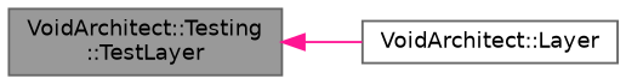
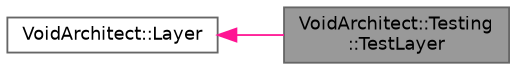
  digraph {
    rankdir=LR
    node [color=gray40 fontname=Helvetica fontsize=10 shape=box style=filled]
    n1 [fillcolor=grey60 fontcolor=black height=0.2 label="VoidArchitect::Testing\l::TestLayer" width=0.4]
    n2 [fillcolor=white height=0.2 label="VoidArchitect::Layer" width=0.4]
-   n1 -> n2 [color=deeppink dir=back fontname=Helvetica fontsize=10 labelfontname=Helvetica labelfontsize=10 style=solid]
+   n2 -> n1 [color=deeppink dir=back fontname=Helvetica fontsize=10 labelfontname=Helvetica labelfontsize=10 style=solid]
  }
